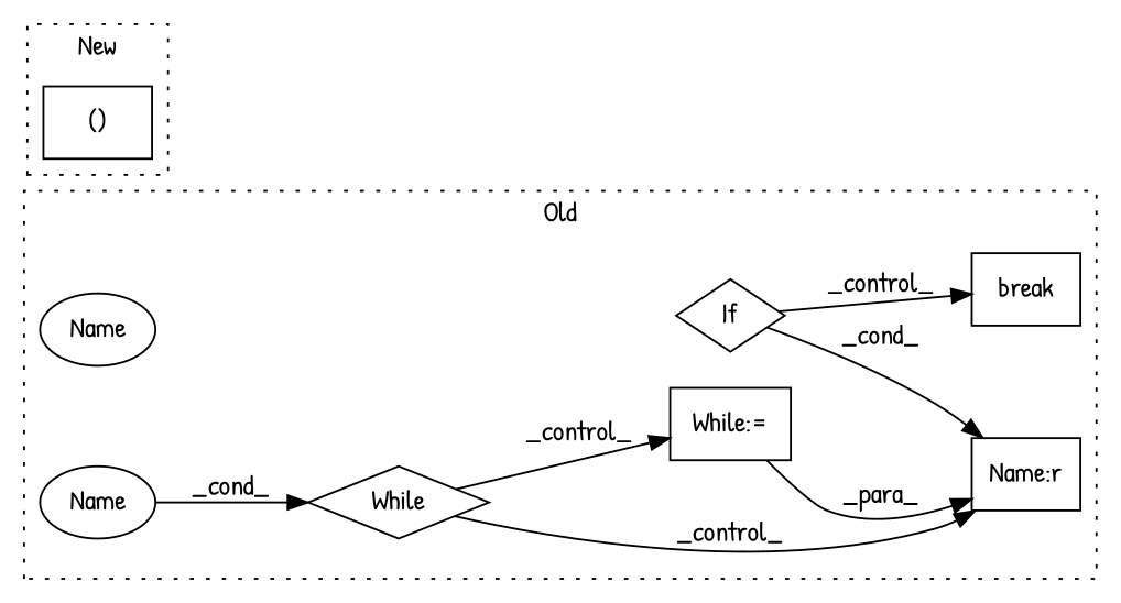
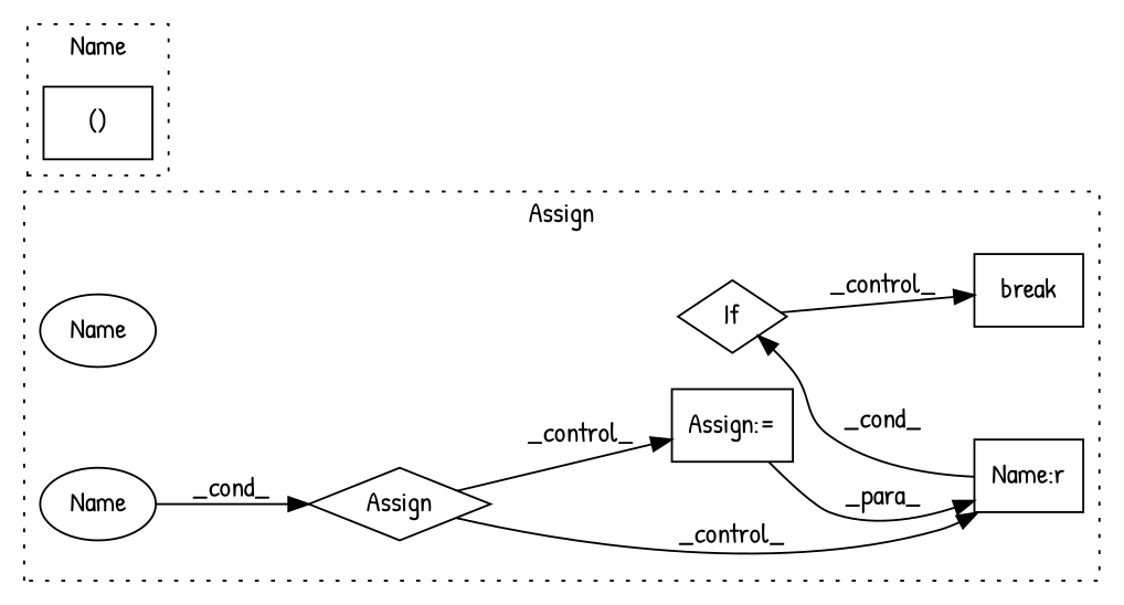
  digraph {
    fontname="Patrick Hand"
    rankdir=LR
    node [a=87 fontname="Patrick Hand" l=5 s=1978 shape=box]
    edge [fontname="Patrick Hand"]
    n1 [a=94 label=break s=2289]
    n2 [a=96 l=3 label=If s=2265 shape=diamond]
    n3 [a=40 l=19 label="Name:r" s=2268]
-   n4 [a=52 l="6,14" label=While s="1972,1982" shape=diamond]
+   n4 [a=52 l="6,14" label=Assign s="1972,1982" shape=diamond]
    n5 [l=4 label=Name shape=ellipse]
-   n6 [a=68 l=3 label="While:=" s=1959]
+   n6 [a=68 l=3 label="Assign:=" s=1959]
    n7 [l=4 label=Name shape=ellipse]
    n8 [a=54 label="()" s=1700]
    subgraph cluster_1 {
-     label=Old
+     label=Assign
      style=dotted
      n1
      n2
      n3
      n4
      n5
      n6
      n7
    }
    subgraph cluster_2 {
-     label=New
+     label=Name
      style=dotted
      n8
    }
    n2 -> n1 [label=_control_]
-   n2 -> n3 [label=_cond_]
+   n3 -> n2 [label=_cond_]
    n4 -> n3 [label=_control_]
    n4 -> n6 [label=_control_]
    n6 -> n3 [label=_para_]
    n7 -> n4 [label=_cond_]
  }
